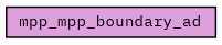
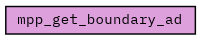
  digraph {
    rankdir=LR
    fontname="IBM Plex Mono"
-   n1 [color=black fillcolor=plum fontname="IBM Plex Mono" fontsize=10 height=0.2 label=mpp_mpp_boundary_ad shape=record style=filled width=0.4]
+   n1 [color=black fillcolor=plum fontname="IBM Plex Mono" fontsize=10 height=0.2 label=mpp_get_boundary_ad shape=record style=filled width=0.4]
  }
